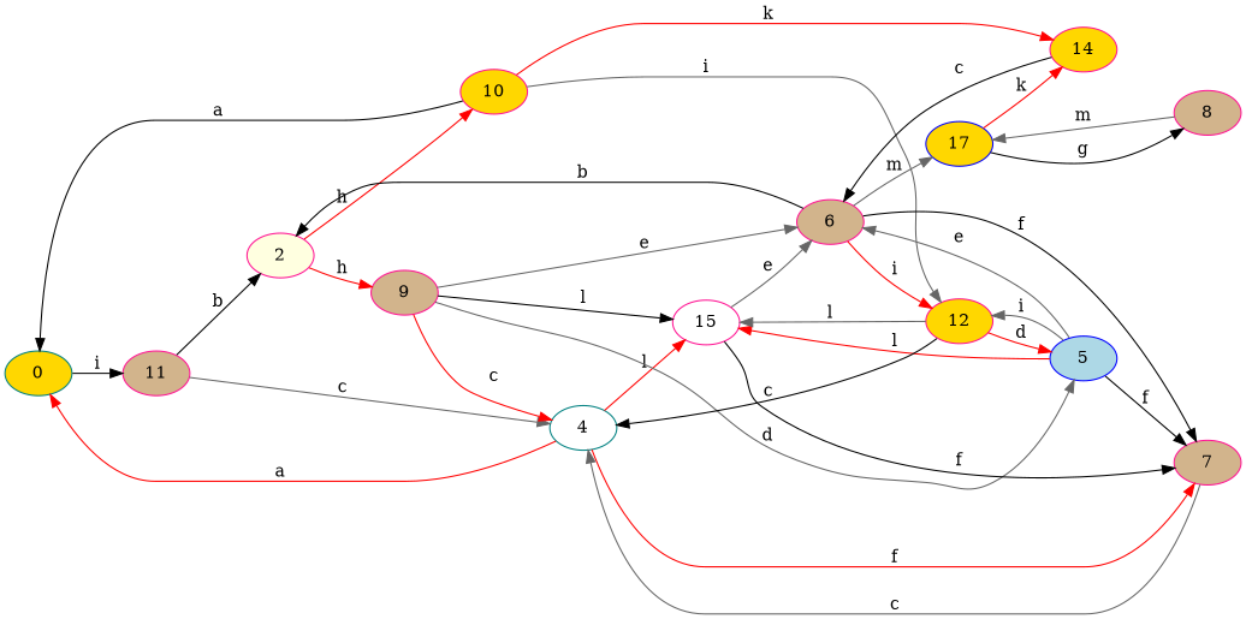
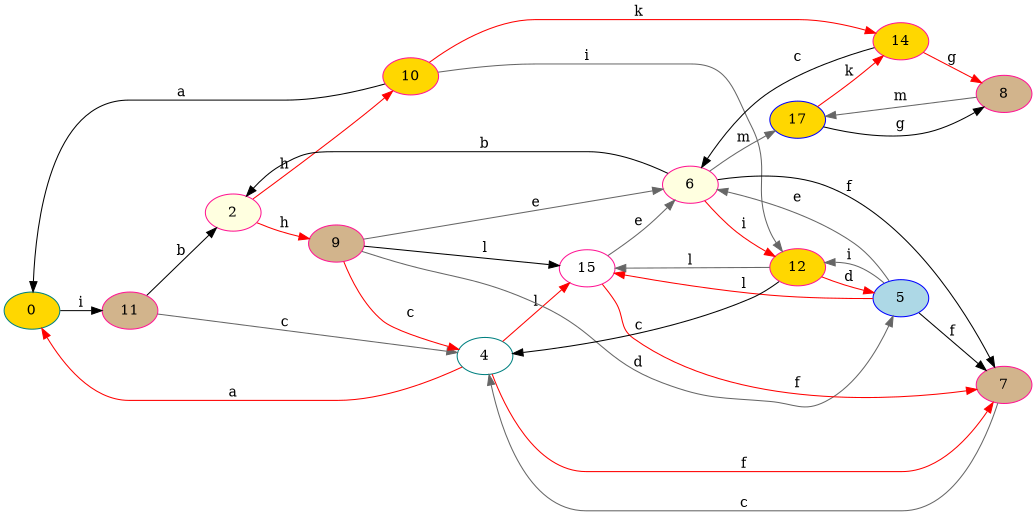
  strict digraph {
    rankdir=LR
    node [color=deeppink fillcolor=gold style=filled]
    edge [color=red]
    0 [color=teal]
    11 [fillcolor=tan]
    2 [fillcolor=lightyellow]
    4 [color=teal fillcolor=white]
    9 [fillcolor=tan]
    10
    15 [fillcolor=white]
    5 [color=blue fillcolor=lightblue]
-   6 [fillcolor=tan]
+   6 [fillcolor=lightyellow]
    12
    14
    7 [fillcolor=tan]
    17 [color=blue]
    8 [fillcolor=tan]
    0 -> 11 [color=black label=i]
    11 -> 2 [color=black label=b]
    11 -> 4 [color=gray40 label=c]
    2 -> 9 [label=h]
    2 -> 10 [label=h]
    4 -> 0 [label=a]
    4 -> 15 [label=l]
    4 -> 7 [label=f]
    9 -> 4 [label=c]
    9 -> 15 [color=black label=l]
    9 -> 5 [color=gray40 label=d]
    9 -> 6 [color=gray40 label=e]
    10 -> 0 [color=black label=a]
    10 -> 12 [color=gray40 label=i]
    10 -> 14 [label=k]
    15 -> 6 [color=gray40 label=e]
-   15 -> 7 [color=black label=f]
+   15 -> 7 [label=f]
    5 -> 15 [label=l]
    5 -> 6 [color=gray40 label=e]
    5 -> 12 [color=gray40 label=i]
    5 -> 7 [color=black label=f]
    6 -> 2 [color=black label=b]
    6 -> 12 [label=i]
    6 -> 7 [color=black label=f]
    6 -> 17 [color=gray40 label=m]
    12 -> 4 [color=black label=c]
    12 -> 15 [color=gray40 label=l]
    12 -> 5 [label=d]
    14 -> 6 [color=black label=c]
+   14 -> 8 [label=g]
    7 -> 4 [color=gray40 label=c]
    17 -> 14 [label=k]
    17 -> 8 [color=black label=g]
    8 -> 17 [color=gray40 label=m]
  }
